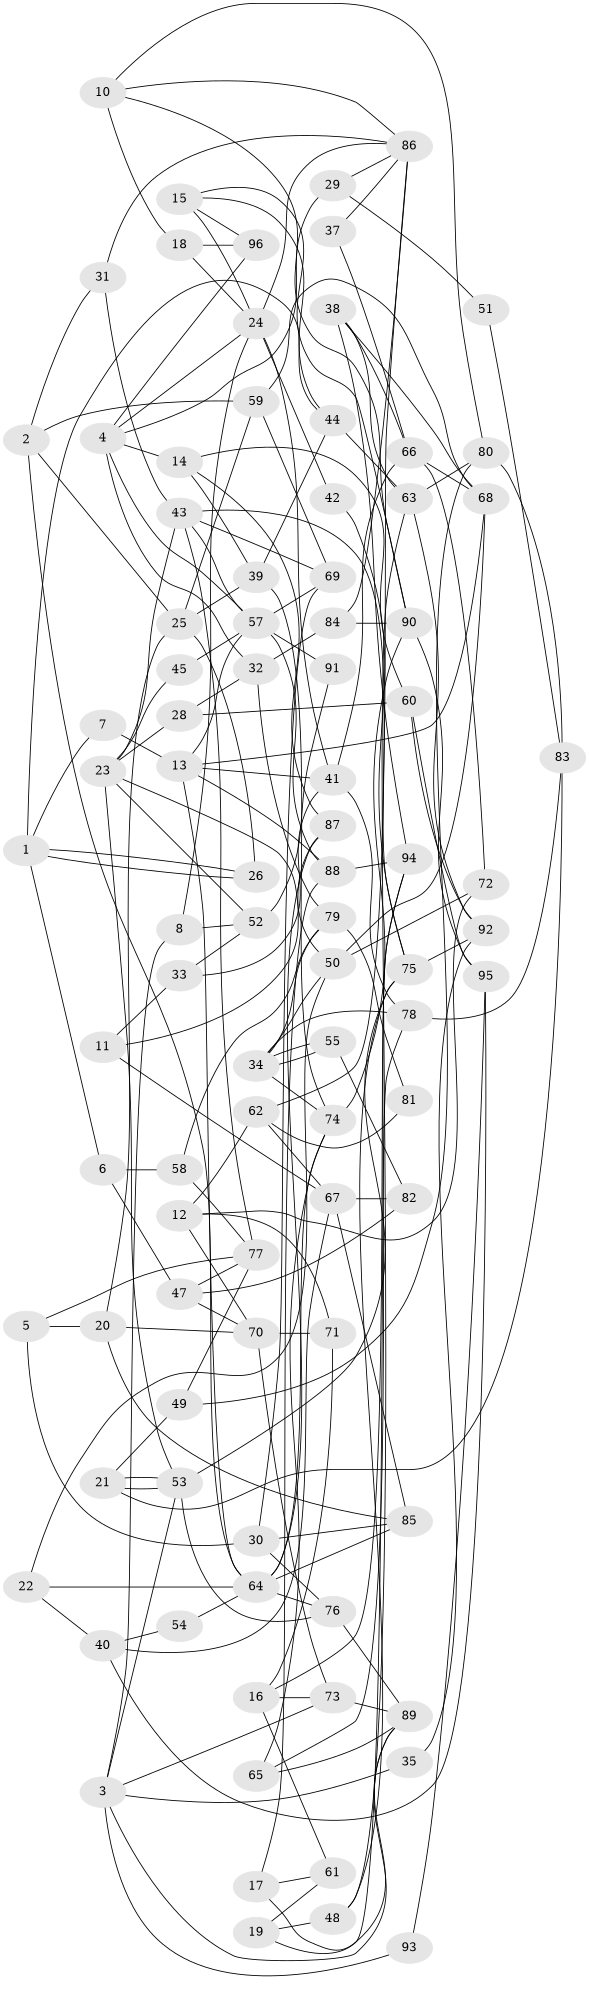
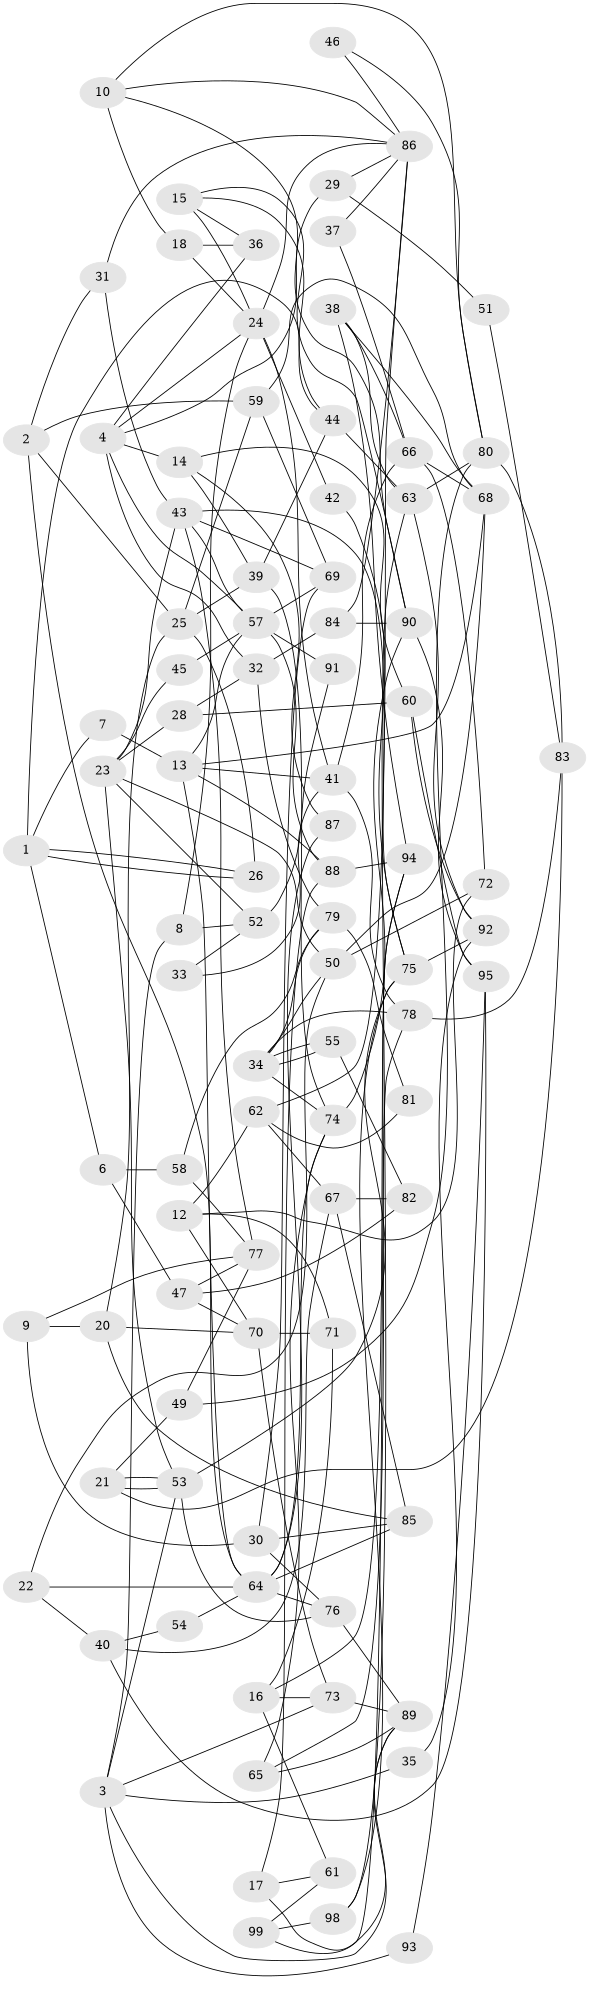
  graph {
    rankdir=LR
    node [color=gray90 style=filled]
    1
    6
    7
    26
    44
    47
    58
    13
    63
    2
    25
    31
    59
    64
    39
    86
    43
    68
    69
    87
    85
    76
    74
    3
    8
    35
    53
    73
    89
    93
    24
    52
    92
    75
    95
    4
    14
    29
    32
-   36 [label=96]
+   36
    57
    60
    41
    42
    51
    79
    84
    88
    91
-   5
+   5 [label=9]
    20
    30
    77
    70
    82
    22
    40
    50
    83
    10
    18
    80
    90
-   11
    33
    67
    12
    62
    71
    72
    81
    78
    66
    94
    15
    16
    61
    17
-   19
-   48
+   19 [label=99]
+   48 [label=98]
    21
    49
    54
    23
    28
    45
    34
    55
    37
    38
+   46
    65
    1 -- 6
    1 -- 7
    1 -- 26
    1 -- 26
    1 -- 44
    6 -- 47
    6 -- 58
    7 -- 13
    44 -- 63
    47 -- 77
    47 -- 70
    47 -- 82
    58 -- 79
    58 -- 77
    13 -- 64
    13 -- 68
    13 -- 57
    13 -- 41
    13 -- 88
    63 -- 92
    63 -- 80
    2 -- 25
    2 -- 31
    2 -- 59
    2 -- 64
    25 -- 26
    25 -- 59
    25 -- 39
    31 -- 86
    31 -- 43
    59 -- 68
    59 -- 69
    64 -- 87
    64 -- 85
    64 -- 76
    64 -- 74
    39 -- 44
    39 -- 74
    43 -- 69
    43 -- 75
    43 -- 57
    43 -- 77
    76 -- 89
    74 -- 90
    3 -- 8
    3 -- 35
    3 -- 53
    3 -- 73
    3 -- 89
    3 -- 93
    8 -- 24
    8 -- 52
    35 -- 92
    53 -- 76
    53 -- 75
    73 -- 89
    93 -- 95
    24 -- 86
    24 -- 41
    24 -- 42
    52 -- 91
    75 -- 92
    4 -- 24
    4 -- 14
    4 -- 29
    4 -- 32
    4 -- 36
    4 -- 57
    14 -- 39
    14 -- 87
    14 -- 60
    29 -- 86
    29 -- 51
    32 -- 79
    32 -- 84
    57 -- 69
    57 -- 88
    57 -- 91
    60 -- 92
    60 -- 95
    41 -- 78
    41 -- 66
    42 -- 75
    51 -- 83
    79 -- 81
    84 -- 86
    84 -- 90
    88 -- 94
    5 -- 20
    5 -- 30
    5 -- 77
    20 -- 25
    20 -- 85
    20 -- 70
    30 -- 69
    30 -- 85
    30 -- 76
    70 -- 73
    70 -- 71
    22 -- 64
    22 -- 40
    22 -- 50
    40 -- 95
    40 -- 67
    40 -- 54
    50 -- 68
    50 -- 72
    10 -- 86
    10 -- 18
    10 -- 80
    10 -- 90
    18 -- 24
    18 -- 36
    80 -- 83
    90 -- 95
-   11 -- 87
-   11 -- 33
-   11 -- 67
    33 -- 52
    33 -- 41
    67 -- 85
    67 -- 82
    12 -- 70
    12 -- 62
    12 -- 71
    12 -- 72
    62 -- 86
    62 -- 67
    62 -- 81
    78 -- 83
    66 -- 68
    66 -- 72
    15 -- 44
    15 -- 24
    15 -- 36
    15 -- 90
    16 -- 73
    16 -- 71
    16 -- 94
    16 -- 61
    17 -- 89
    17 -- 88
    17 -- 61
    19 -- 78
    19 -- 61
    19 -- 48
    48 -- 63
    48 -- 75
    21 -- 53
    21 -- 53
    21 -- 83
    21 -- 49
    49 -- 77
    49 -- 80
    54 -- 64
    23 -- 43
    23 -- 53
    23 -- 52
    23 -- 50
    23 -- 28
    23 -- 45
    28 -- 32
    28 -- 60
    45 -- 57
    34 -- 74
    34 -- 79
    34 -- 50
    34 -- 78
    34 -- 55
    34 -- 55
    55 -- 82
    37 -- 86
    37 -- 66
    38 -- 63
    38 -- 68
    38 -- 66
    38 -- 94
+   46 -- 86
+   46 -- 80
    65 -- 74
    65 -- 89
    65 -- 94
  }
